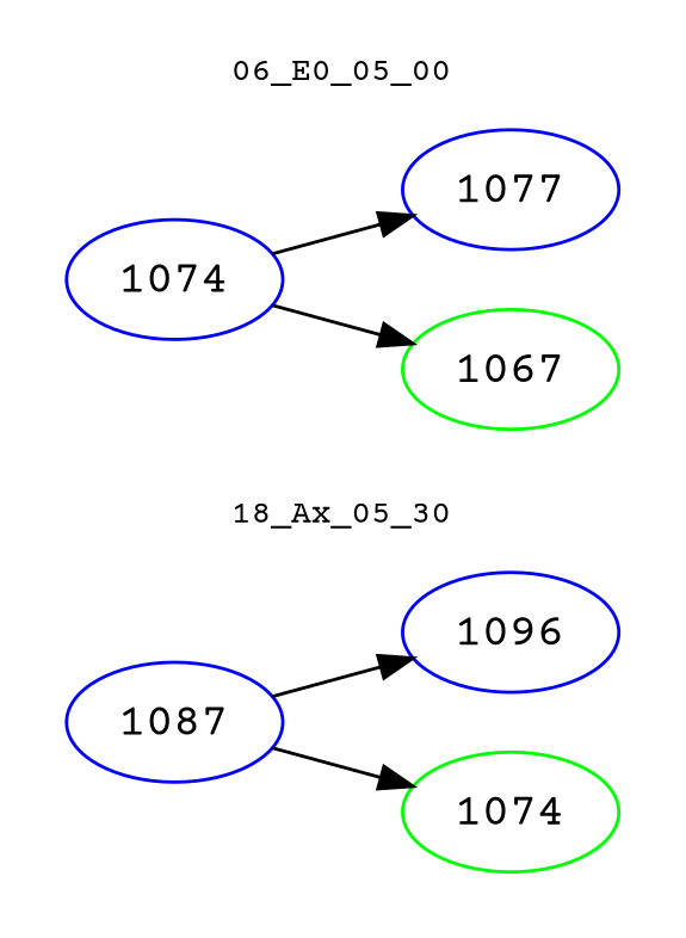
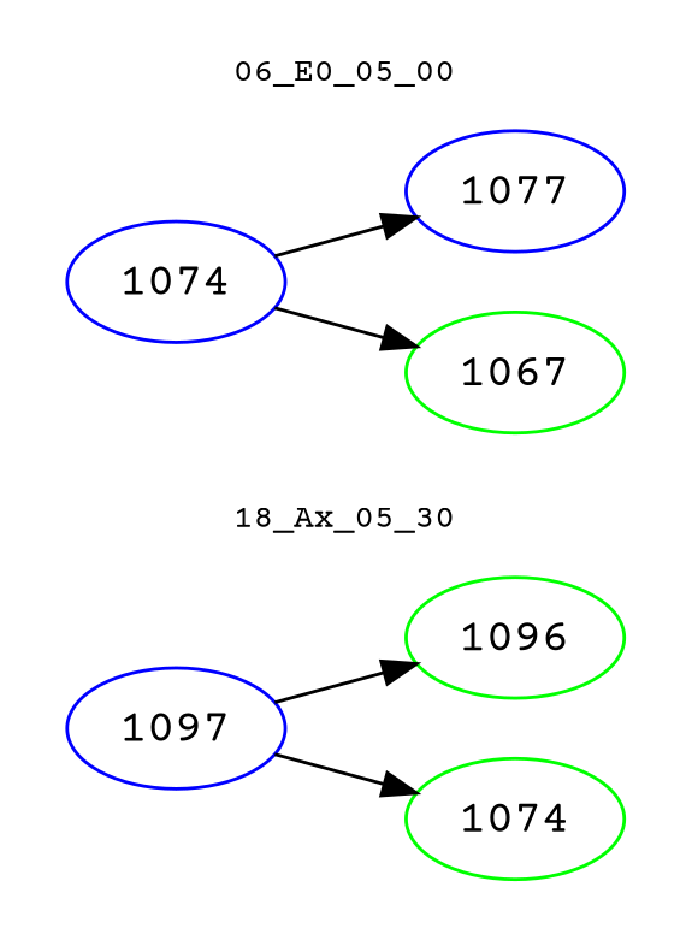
  digraph {
    fontname="Courier Prime"
    rankdir=LR
    node [color=blue fontname="Courier Prime"]
    edge [color=black fontname="Courier Prime"]
-   n1 [label=1087]
+   n1 [label=1097]
    n2 [color=green label=1074]
-   n3 [label=1096]
+   n3 [color=green label=1096]
    n4 [label=1074]
    n5 [color=green label=1067]
    n6 [label=1077]
    subgraph cluster_1 {
      color=white
      fontsize=10
      label="18_Ax_05_30"
      n1
      n2
      n3
    }
    subgraph cluster_2 {
      color=white
      fontsize=10
      label="06_E0_05_00"
      n4
      n5
      n6
    }
    n1 -> n2
    n1 -> n3
    n4 -> n5
    n4 -> n6
  }
